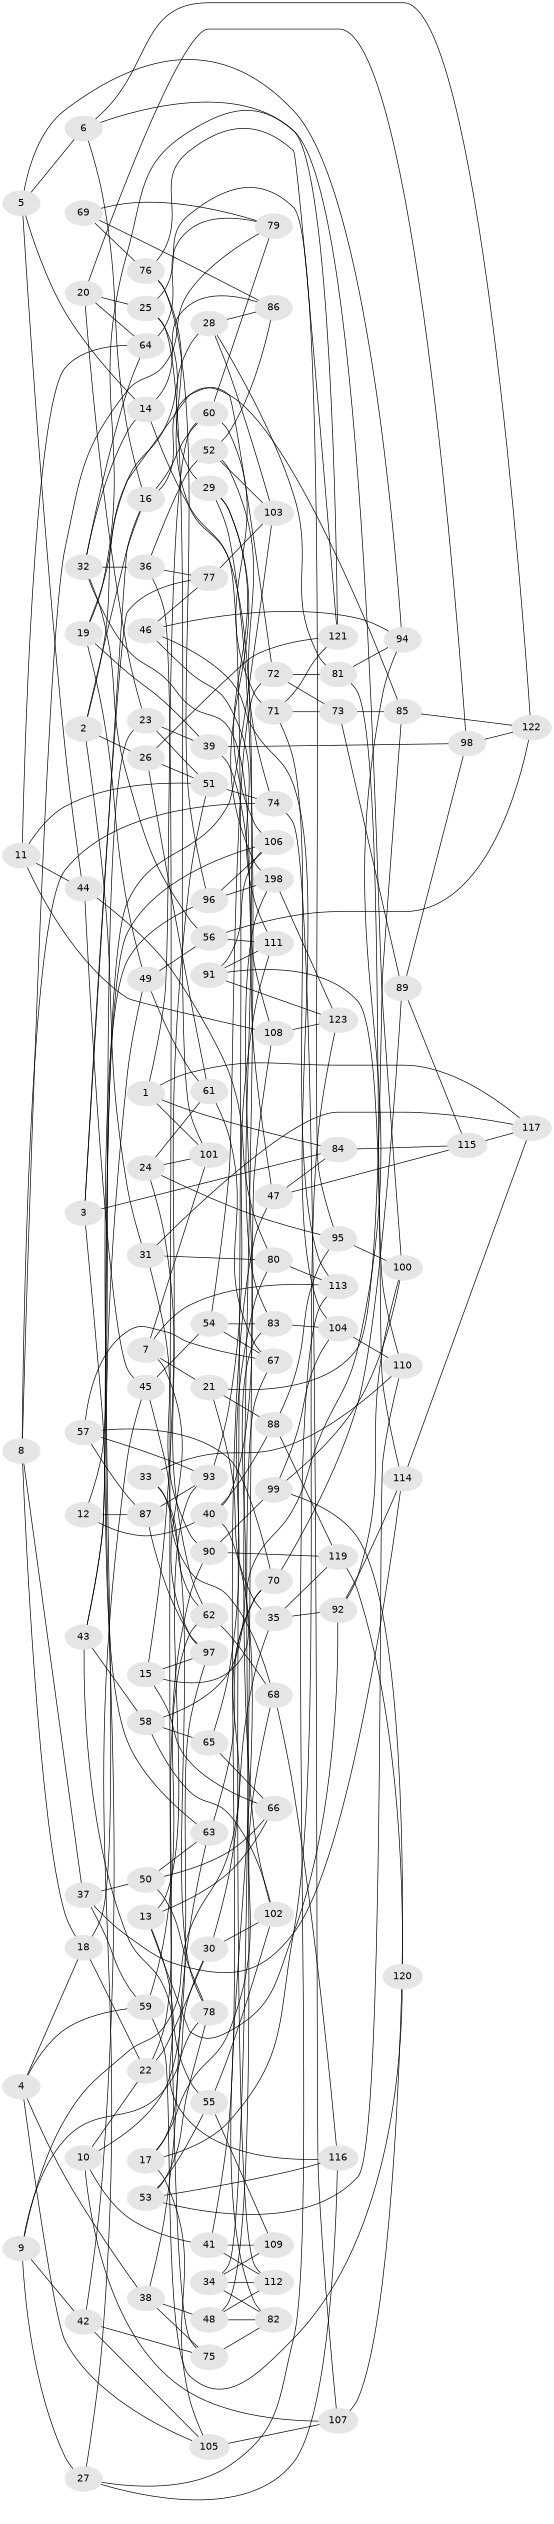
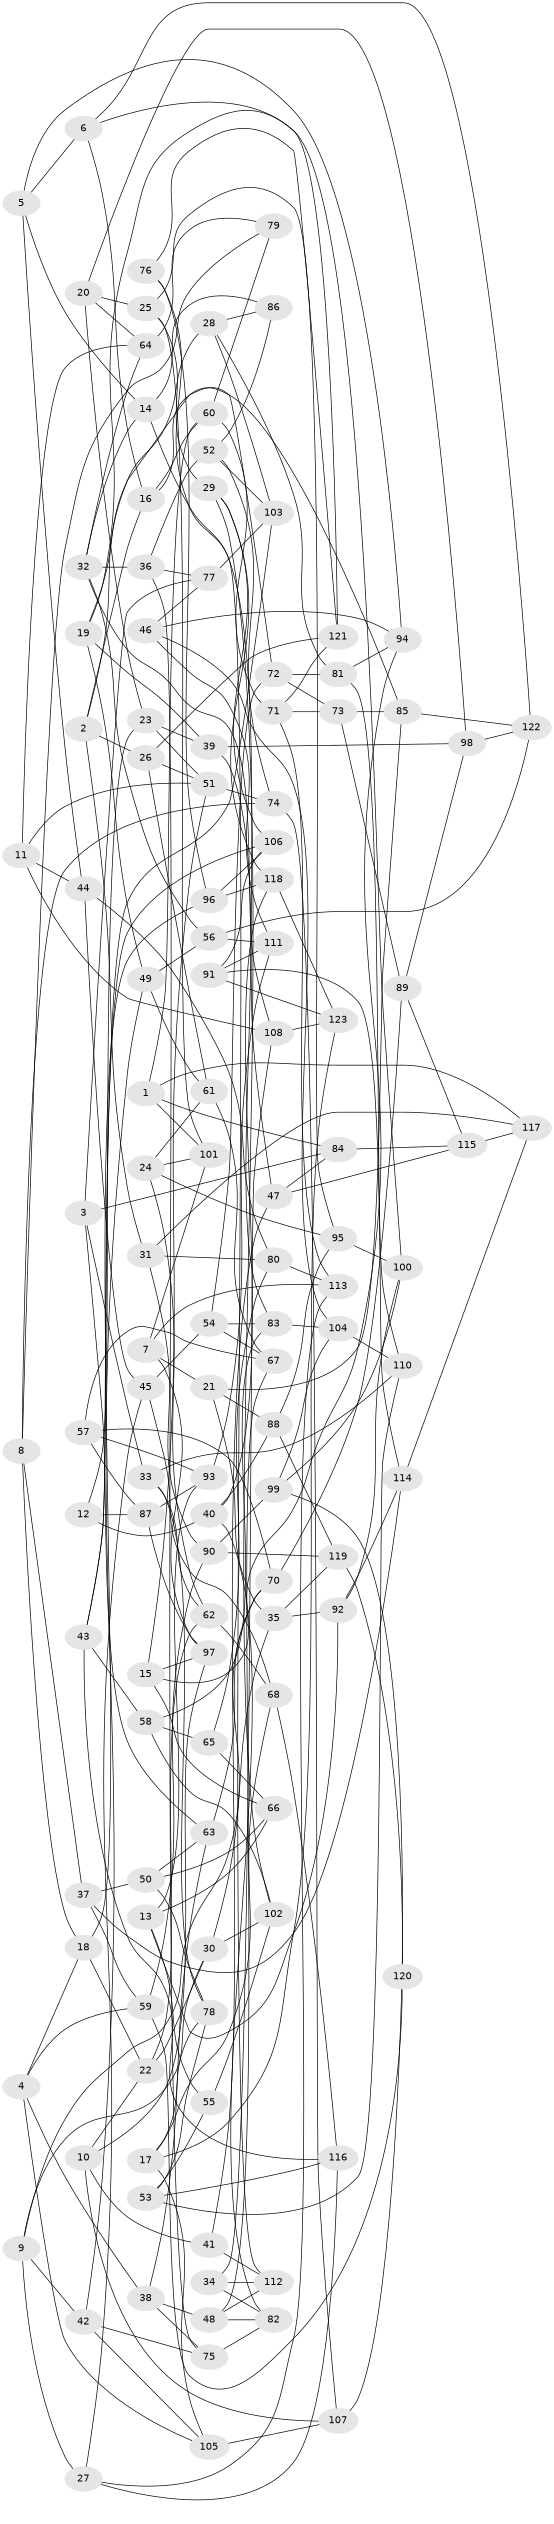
  graph {
    fontname="DejaVu Sans"
    rankdir=LR
    node [color=gray90 fontname="DejaVu Sans" style=filled]
    edge [fontname="DejaVu Sans"]
    1
    60
    84
    101
    117
    79
    71
    115
    2
    16
    26
    28
    31
    85
    121
    51
    61
    86
    81
    103
    80
    90
    3
    33
    63
    77
    78
    62
    110
    70
    4
    18
    38
    59
    105
    22
    96
    75
    48
    120
    107
    5
    6
    14
    44
    94
    122
    47
    45
    7
    21
    97
    113
    35
    88
    8
    37
    74
    50
    114
    9
    27
    30
    42
    116
    102
    49
    89
    10
    41
-   109
    112
    11
    64
    108
-   69
    76
    123
    12
    23
    40
    87
    39
-   118 [label=198]
+   118
    82
    93
    13
    55
    66
    92
    100
    111
    15
    17
    68
    106
    19
    72
    98
    83
    56
    73
    20
    25
    95
    29
    119
    24
    67
    54
    99
    32
    36
    52
    34
    104
    43
    58
    65
    46
    53
    57
    91
    1 -- 60
    1 -- 84
    1 -- 101
    1 -- 117
    60 -- 79
    60 -- 71
    84 -- 115
    71 -- 121
    71 -- 113
    71 -- 73
    115 -- 117
    2 -- 16
    2 -- 26
    2 -- 28
    2 -- 31
    16 -- 60
    16 -- 85
    26 -- 121
    26 -- 51
    26 -- 61
    28 -- 86
    28 -- 81
    28 -- 103
    31 -- 117
    31 -- 80
    31 -- 90
    85 -- 122
    51 -- 74
    61 -- 67
    81 -- 110
    81 -- 94
    80 -- 113
    90 -- 119
    90 -- 99
    3 -- 84
-   3 -- 16
+   3 -- 33
    3 -- 63
    3 -- 77
    33 -- 78
    33 -- 62
    33 -- 110
    63 -- 70
    77 -- 103
    62 -- 68
    70 -- 89
    4 -- 18
    4 -- 38
    4 -- 59
    4 -- 105
    18 -- 22
    18 -- 96
    38 -- 63
    38 -- 75
    38 -- 48
    59 -- 90
    59 -- 120
    105 -- 107
    22 -- 62
    22 -- 30
    96 -- 118
    96 -- 106
    75 -- 82
    48 -- 112
    48 -- 82
    48 -- 67
    107 -- 120
    5 -- 6
    5 -- 14
    5 -- 44
    5 -- 94
    6 -- 16
    6 -- 121
    6 -- 122
    14 -- 86
    14 -- 47
    44 -- 80
    44 -- 45
    47 -- 84
    47 -- 115
    45 -- 68
    45 -- 54
    7 -- 101
    7 -- 21
    7 -- 97
    7 -- 113
    21 -- 85
    21 -- 35
    21 -- 88
    35 -- 92
    35 -- 119
    88 -- 95
    88 -- 119
    8 -- 79
    8 -- 18
    8 -- 37
    8 -- 74
    37 -- 59
    37 -- 50
    37 -- 114
    74 -- 107
    50 -- 63
    50 -- 78
    50 -- 66
    114 -- 117
    9 -- 70
    9 -- 27
    9 -- 30
    9 -- 42
    27 -- 45
    27 -- 113
    27 -- 116
    30 -- 35
    30 -- 102
    42 -- 105
    42 -- 75
    42 -- 49
    49 -- 61
    49 -- 56
    89 -- 115
    89 -- 98
    10 -- 22
    10 -- 107
    10 -- 97
    10 -- 41
    41 -- 47
-   41 -- 109
    41 -- 112
    11 -- 51
    11 -- 44
    11 -- 64
    11 -- 108
    64 -- 79
    108 -- 123
-   69 -- 79
-   69 -- 86
-   69 -- 76
    76 -- 121
    76 -- 96
    76 -- 112
    12 -- 23
    12 -- 40
    12 -- 87
    23 -- 51
    23 -- 39
    40 -- 88
    40 -- 118
    40 -- 82
    87 -- 97
    87 -- 93
    39 -- 98
    39 -- 83
    118 -- 123
    93 -- 111
    13 -- 93
    13 -- 55
    13 -- 66
    13 -- 92
    55 -- 102
-   55 -- 109
    92 -- 114
    92 -- 100
    15 -- 51
    15 -- 94
    15 -- 97
    15 -- 66
    17 -- 78
    17 -- 105
    17 -- 123
    17 -- 68
    68 -- 116
    19 -- 49
    19 -- 39
    19 -- 100
    19 -- 72
    72 -- 81
    72 -- 73
    98 -- 122
    83 -- 104
    56 -- 122
    56 -- 111
    73 -- 85
    73 -- 89
    20 -- 64
    20 -- 23
    20 -- 98
    20 -- 25
    25 -- 101
    25 -- 95
    25 -- 29
    95 -- 100
    29 -- 102
    29 -- 118
    29 -- 106
    119 -- 120
    24 -- 101
    24 -- 61
    24 -- 62
    24 -- 95
    54 -- 72
    54 -- 83
    54 -- 67
    99 -- 120
    99 -- 100
    99 -- 104
    32 -- 14
    32 -- 64
    32 -- 108
    32 -- 56
    32 -- 36
    36 -- 77
    36 -- 75
    36 -- 52
    52 -- 86
    52 -- 103
    52 -- 74
-   34 -- 109
    34 -- 112
    34 -- 108
    34 -- 82
    104 -- 110
    43 -- 103
    43 -- 116
    43 -- 106
    43 -- 58
    58 -- 102
    58 -- 83
    58 -- 65
    65 -- 80
    65 -- 66
    46 -- 77
    46 -- 94
    46 -- 111
    46 -- 104
    53 -- 78
    53 -- 110
    53 -- 116
    53 -- 55
    57 -- 70
    57 -- 87
    57 -- 93
    57 -- 67
    91 -- 114
    91 -- 123
    91 -- 111
    91 -- 106
  }
